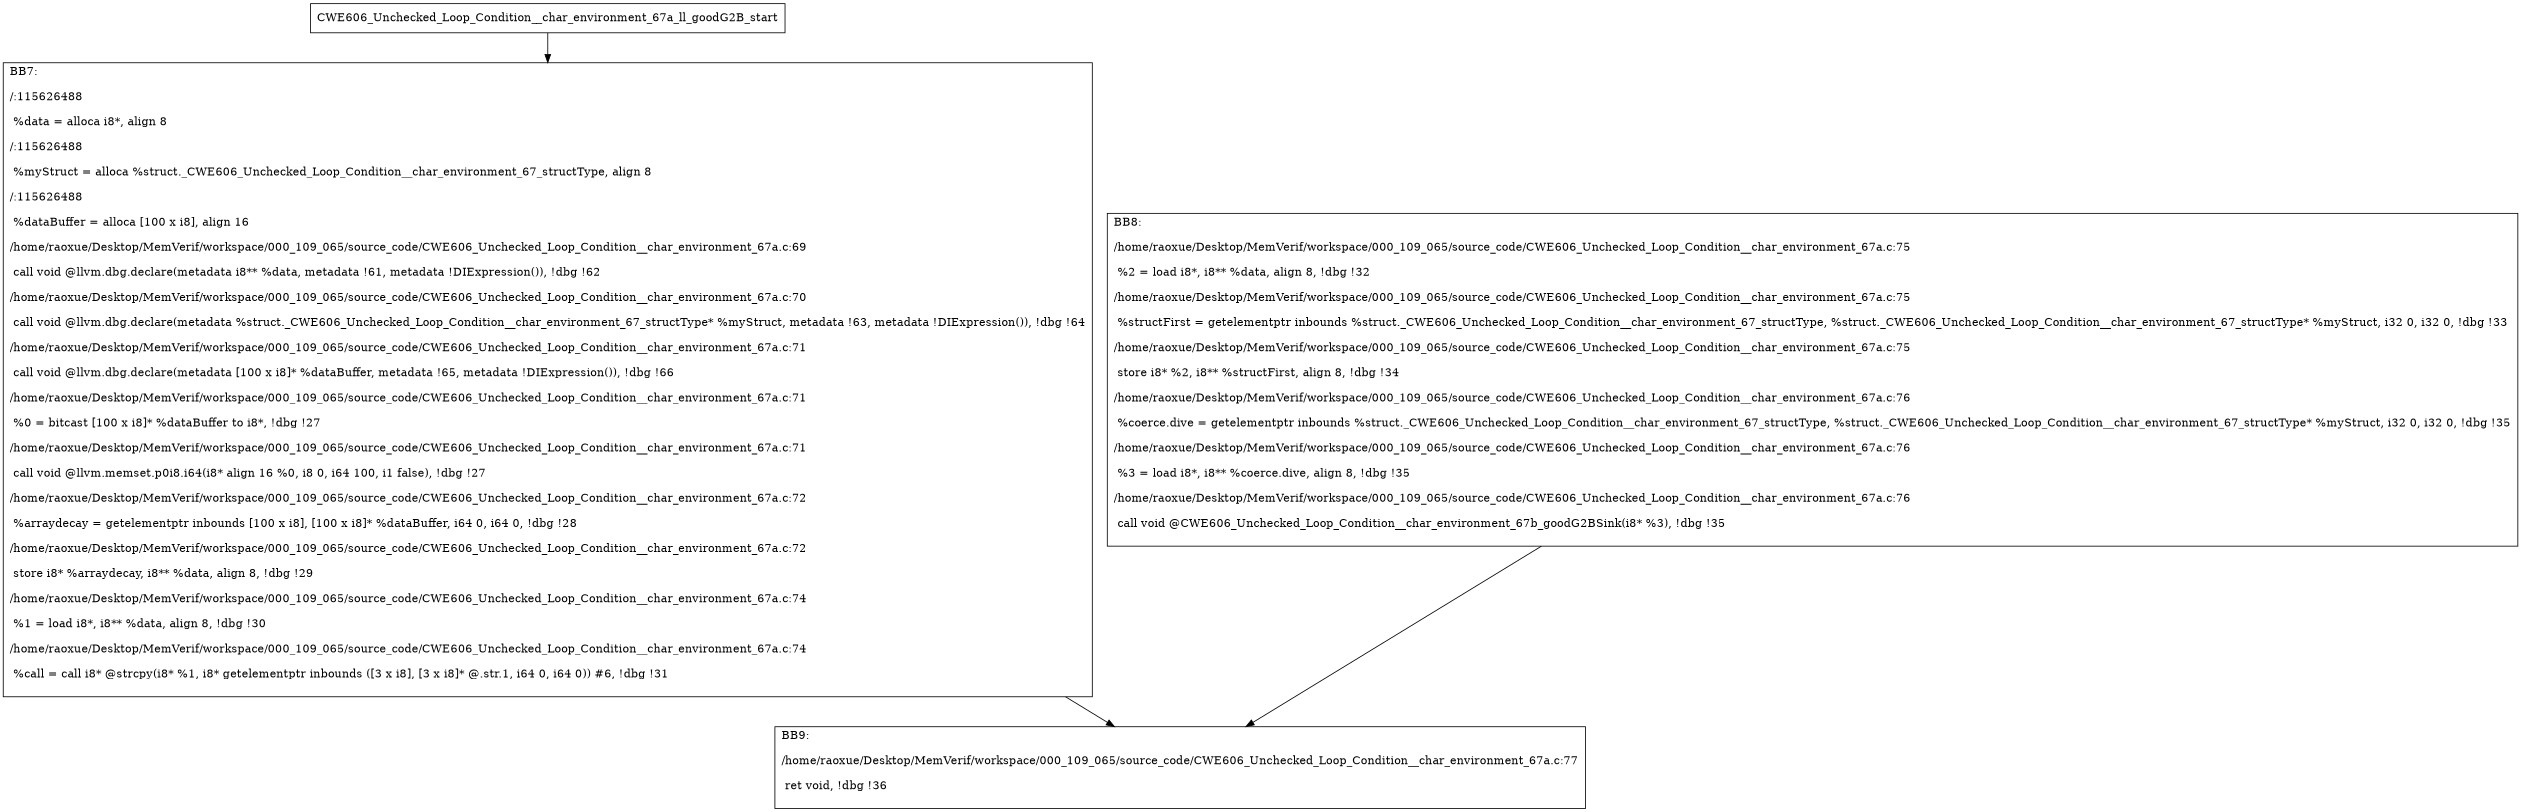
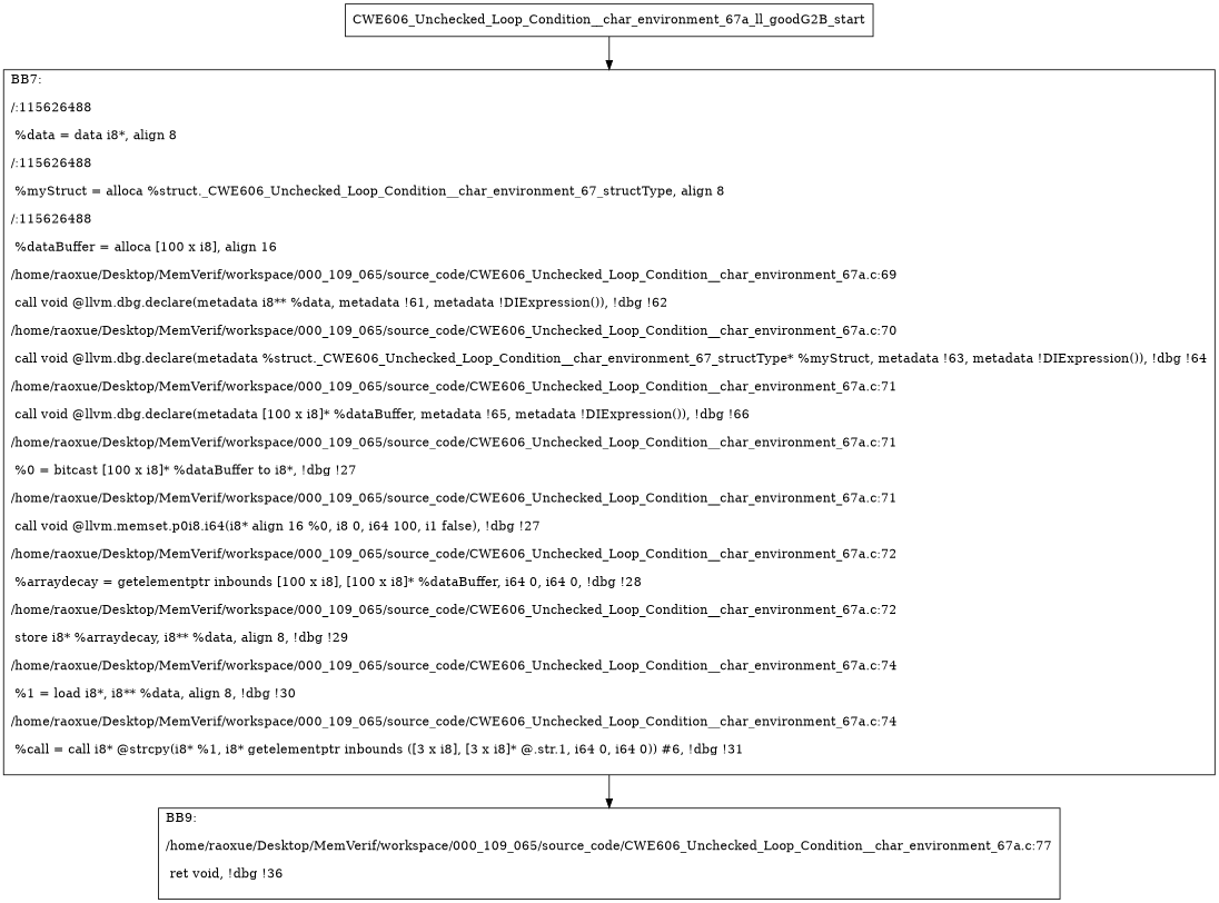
  digraph {
    node [shape=record]
    n1 [label="{CWE606_Unchecked_Loop_Condition__char_environment_67a_ll_goodG2B_start}"]
-   n2 [label="{BB7:\l\l/:115626488\l\n  %data = alloca i8*, align 8\l\n/:115626488\l\n  %myStruct = alloca %struct._CWE606_Unchecked_Loop_Condition__char_environment_67_structType, align 8\l\n/:115626488\l\n  %dataBuffer = alloca [100 x i8], align 16\l\n/home/raoxue/Desktop/MemVerif/workspace/000_109_065/source_code/CWE606_Unchecked_Loop_Condition__char_environment_67a.c:69\l\n  call void @llvm.dbg.declare(metadata i8** %data, metadata !61, metadata !DIExpression()), !dbg !62\l\n/home/raoxue/Desktop/MemVerif/workspace/000_109_065/source_code/CWE606_Unchecked_Loop_Condition__char_environment_67a.c:70\l\n  call void @llvm.dbg.declare(metadata %struct._CWE606_Unchecked_Loop_Condition__char_environment_67_structType* %myStruct, metadata !63, metadata !DIExpression()), !dbg !64\l\n/home/raoxue/Desktop/MemVerif/workspace/000_109_065/source_code/CWE606_Unchecked_Loop_Condition__char_environment_67a.c:71\l\n  call void @llvm.dbg.declare(metadata [100 x i8]* %dataBuffer, metadata !65, metadata !DIExpression()), !dbg !66\l\n/home/raoxue/Desktop/MemVerif/workspace/000_109_065/source_code/CWE606_Unchecked_Loop_Condition__char_environment_67a.c:71\l\n  %0 = bitcast [100 x i8]* %dataBuffer to i8*, !dbg !27\l\n/home/raoxue/Desktop/MemVerif/workspace/000_109_065/source_code/CWE606_Unchecked_Loop_Condition__char_environment_67a.c:71\l\n  call void @llvm.memset.p0i8.i64(i8* align 16 %0, i8 0, i64 100, i1 false), !dbg !27\l\n/home/raoxue/Desktop/MemVerif/workspace/000_109_065/source_code/CWE606_Unchecked_Loop_Condition__char_environment_67a.c:72\l\n  %arraydecay = getelementptr inbounds [100 x i8], [100 x i8]* %dataBuffer, i64 0, i64 0, !dbg !28\l\n/home/raoxue/Desktop/MemVerif/workspace/000_109_065/source_code/CWE606_Unchecked_Loop_Condition__char_environment_67a.c:72\l\n  store i8* %arraydecay, i8** %data, align 8, !dbg !29\l\n/home/raoxue/Desktop/MemVerif/workspace/000_109_065/source_code/CWE606_Unchecked_Loop_Condition__char_environment_67a.c:74\l\n  %1 = load i8*, i8** %data, align 8, !dbg !30\l\n/home/raoxue/Desktop/MemVerif/workspace/000_109_065/source_code/CWE606_Unchecked_Loop_Condition__char_environment_67a.c:74\l\n  %call = call i8* @strcpy(i8* %1, i8* getelementptr inbounds ([3 x i8], [3 x i8]* @.str.1, i64 0, i64 0)) #6, !dbg !31\l\n}"]
+   n2 [label="{BB7:\l\l/:115626488\l\n  %data = data i8*, align 8\l\n/:115626488\l\n  %myStruct = alloca %struct._CWE606_Unchecked_Loop_Condition__char_environment_67_structType, align 8\l\n/:115626488\l\n  %dataBuffer = alloca [100 x i8], align 16\l\n/home/raoxue/Desktop/MemVerif/workspace/000_109_065/source_code/CWE606_Unchecked_Loop_Condition__char_environment_67a.c:69\l\n  call void @llvm.dbg.declare(metadata i8** %data, metadata !61, metadata !DIExpression()), !dbg !62\l\n/home/raoxue/Desktop/MemVerif/workspace/000_109_065/source_code/CWE606_Unchecked_Loop_Condition__char_environment_67a.c:70\l\n  call void @llvm.dbg.declare(metadata %struct._CWE606_Unchecked_Loop_Condition__char_environment_67_structType* %myStruct, metadata !63, metadata !DIExpression()), !dbg !64\l\n/home/raoxue/Desktop/MemVerif/workspace/000_109_065/source_code/CWE606_Unchecked_Loop_Condition__char_environment_67a.c:71\l\n  call void @llvm.dbg.declare(metadata [100 x i8]* %dataBuffer, metadata !65, metadata !DIExpression()), !dbg !66\l\n/home/raoxue/Desktop/MemVerif/workspace/000_109_065/source_code/CWE606_Unchecked_Loop_Condition__char_environment_67a.c:71\l\n  %0 = bitcast [100 x i8]* %dataBuffer to i8*, !dbg !27\l\n/home/raoxue/Desktop/MemVerif/workspace/000_109_065/source_code/CWE606_Unchecked_Loop_Condition__char_environment_67a.c:71\l\n  call void @llvm.memset.p0i8.i64(i8* align 16 %0, i8 0, i64 100, i1 false), !dbg !27\l\n/home/raoxue/Desktop/MemVerif/workspace/000_109_065/source_code/CWE606_Unchecked_Loop_Condition__char_environment_67a.c:72\l\n  %arraydecay = getelementptr inbounds [100 x i8], [100 x i8]* %dataBuffer, i64 0, i64 0, !dbg !28\l\n/home/raoxue/Desktop/MemVerif/workspace/000_109_065/source_code/CWE606_Unchecked_Loop_Condition__char_environment_67a.c:72\l\n  store i8* %arraydecay, i8** %data, align 8, !dbg !29\l\n/home/raoxue/Desktop/MemVerif/workspace/000_109_065/source_code/CWE606_Unchecked_Loop_Condition__char_environment_67a.c:74\l\n  %1 = load i8*, i8** %data, align 8, !dbg !30\l\n/home/raoxue/Desktop/MemVerif/workspace/000_109_065/source_code/CWE606_Unchecked_Loop_Condition__char_environment_67a.c:74\l\n  %call = call i8* @strcpy(i8* %1, i8* getelementptr inbounds ([3 x i8], [3 x i8]* @.str.1, i64 0, i64 0)) #6, !dbg !31\l\n}"]
    n3 [label="{BB9:\l\l/home/raoxue/Desktop/MemVerif/workspace/000_109_065/source_code/CWE606_Unchecked_Loop_Condition__char_environment_67a.c:77\l\n  ret void, !dbg !36\l\n}"]
-   n4 [label="{BB8:\l\l/home/raoxue/Desktop/MemVerif/workspace/000_109_065/source_code/CWE606_Unchecked_Loop_Condition__char_environment_67a.c:75\l\n  %2 = load i8*, i8** %data, align 8, !dbg !32\l\n/home/raoxue/Desktop/MemVerif/workspace/000_109_065/source_code/CWE606_Unchecked_Loop_Condition__char_environment_67a.c:75\l\n  %structFirst = getelementptr inbounds %struct._CWE606_Unchecked_Loop_Condition__char_environment_67_structType, %struct._CWE606_Unchecked_Loop_Condition__char_environment_67_structType* %myStruct, i32 0, i32 0, !dbg !33\l\n/home/raoxue/Desktop/MemVerif/workspace/000_109_065/source_code/CWE606_Unchecked_Loop_Condition__char_environment_67a.c:75\l\n  store i8* %2, i8** %structFirst, align 8, !dbg !34\l\n/home/raoxue/Desktop/MemVerif/workspace/000_109_065/source_code/CWE606_Unchecked_Loop_Condition__char_environment_67a.c:76\l\n  %coerce.dive = getelementptr inbounds %struct._CWE606_Unchecked_Loop_Condition__char_environment_67_structType, %struct._CWE606_Unchecked_Loop_Condition__char_environment_67_structType* %myStruct, i32 0, i32 0, !dbg !35\l\n/home/raoxue/Desktop/MemVerif/workspace/000_109_065/source_code/CWE606_Unchecked_Loop_Condition__char_environment_67a.c:76\l\n  %3 = load i8*, i8** %coerce.dive, align 8, !dbg !35\l\n/home/raoxue/Desktop/MemVerif/workspace/000_109_065/source_code/CWE606_Unchecked_Loop_Condition__char_environment_67a.c:76\l\n  call void @CWE606_Unchecked_Loop_Condition__char_environment_67b_goodG2BSink(i8* %3), !dbg !35\l\n}"]
    n1 -> n2
    n2 -> n3
-   n4 -> n3
  }
